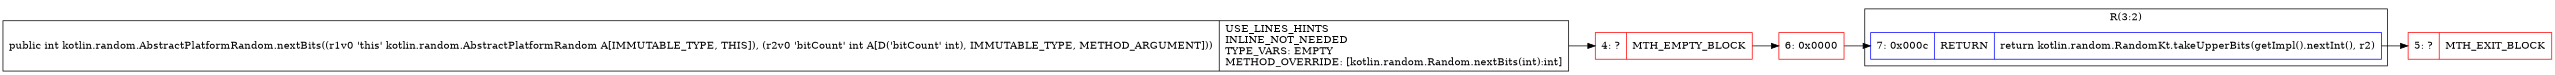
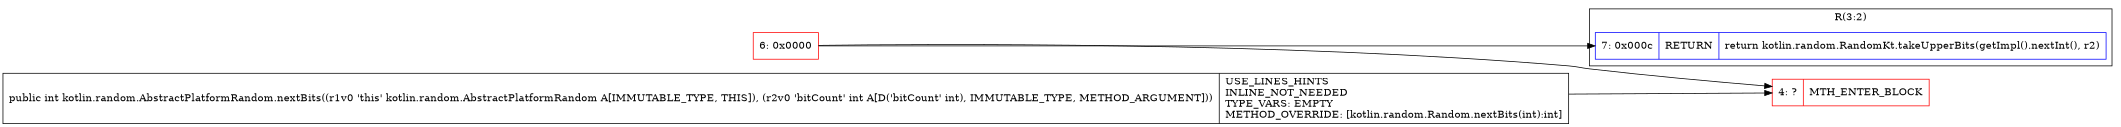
  digraph {
    rankdir=LR
    node [color=red shape=record]
    n1 [color=blue label="{7\:\ 0x000c|RETURN\l|return kotlin.random.RandomKt.takeUpperBits(getImpl().nextInt(), r2)\l}"]
-   n2 [label="{5\:\ ?|MTH_EXIT_BLOCK\l}"]
-   n3 [label="{4\:\ ?|MTH_EMPTY_BLOCK\l}"]
+   n3 [label="{4\:\ ?|MTH_ENTER_BLOCK\l}"]
    n4 [label="{6\:\ 0x0000}"]
    n5 [label="{public int kotlin.random.AbstractPlatformRandom.nextBits((r1v0 'this' kotlin.random.AbstractPlatformRandom A[IMMUTABLE_TYPE, THIS]), (r2v0 'bitCount' int A[D('bitCount' int), IMMUTABLE_TYPE, METHOD_ARGUMENT]))  | USE_LINES_HINTS\lINLINE_NOT_NEEDED\lTYPE_VARS: EMPTY\lMETHOD_OVERRIDE: [kotlin.random.Random.nextBits(int):int]\l}" color=""]
    subgraph cluster_1 {
      label="R(3:2)"
      n1
    }
-   n1 -> n2
-   n3 -> n4
+   n4 -> n3
    n4 -> n1
    n5 -> n3
  }
